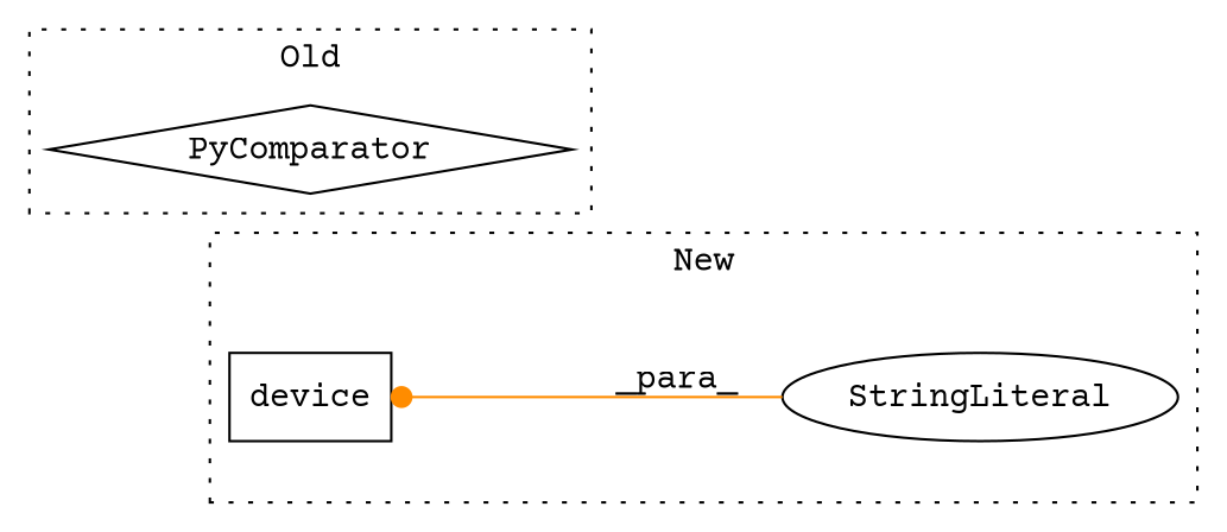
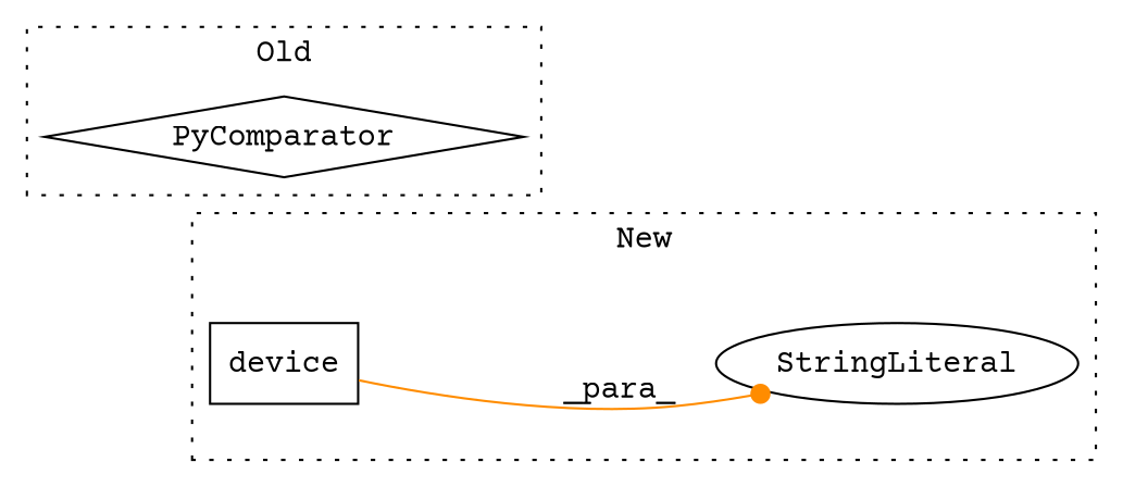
  digraph {
    rankdir=LR
    fontname="Courier Prime"
    node [fontname="Courier Prime"]
    n1 [a=32 l="7,1" label=device s="638,650" shape=box]
    n2 [a=45 l=5 label=StringLiteral s=645 shape=ellipse]
    n3 [a=113 l=39 label=PyComparator s=2781 shape=diamond]
    subgraph cluster_1 {
      label=New
      style=dotted
      n1
      n2
    }
    subgraph cluster_2 {
      label=Old
      style=dotted
      n3
    }
-   n2 -> n1 [label=_para_ color=darkorange arrowhead=dot fontname="Courier Prime"]
+   n1 -> n2 [label=_para_ color=darkorange arrowhead=dot fontname="Courier Prime"]
  }
